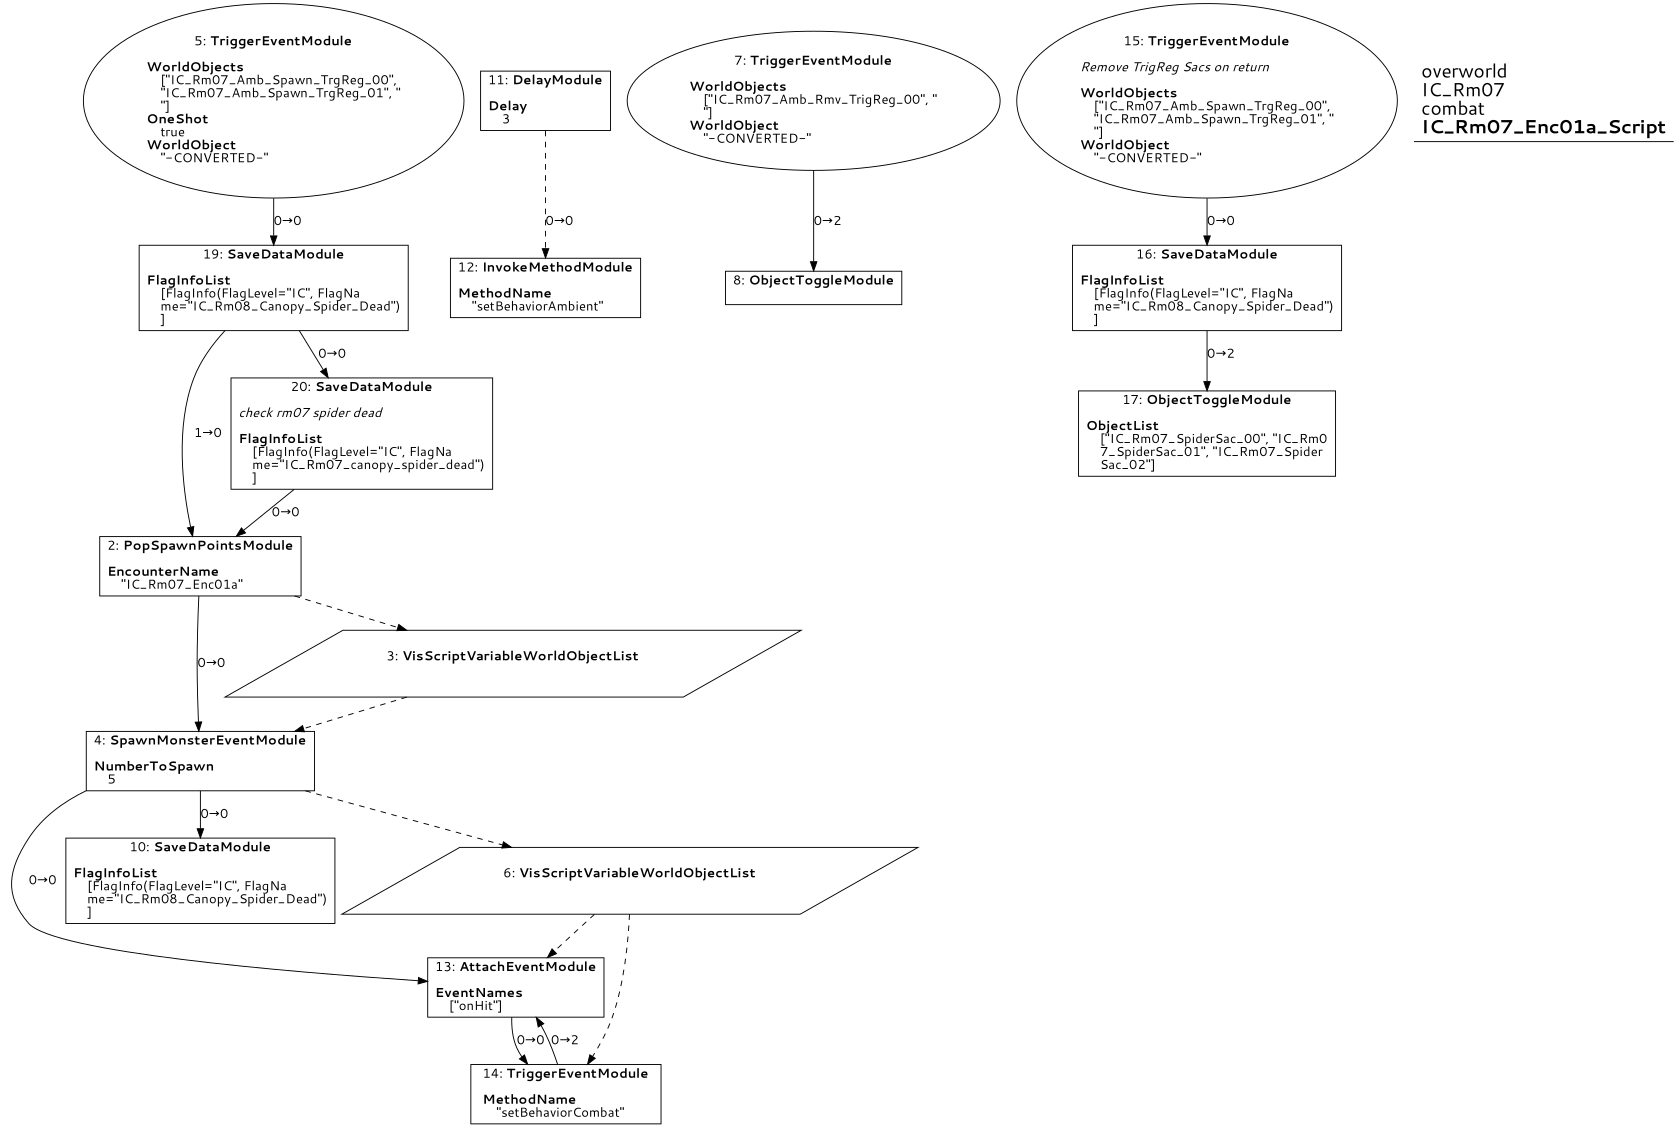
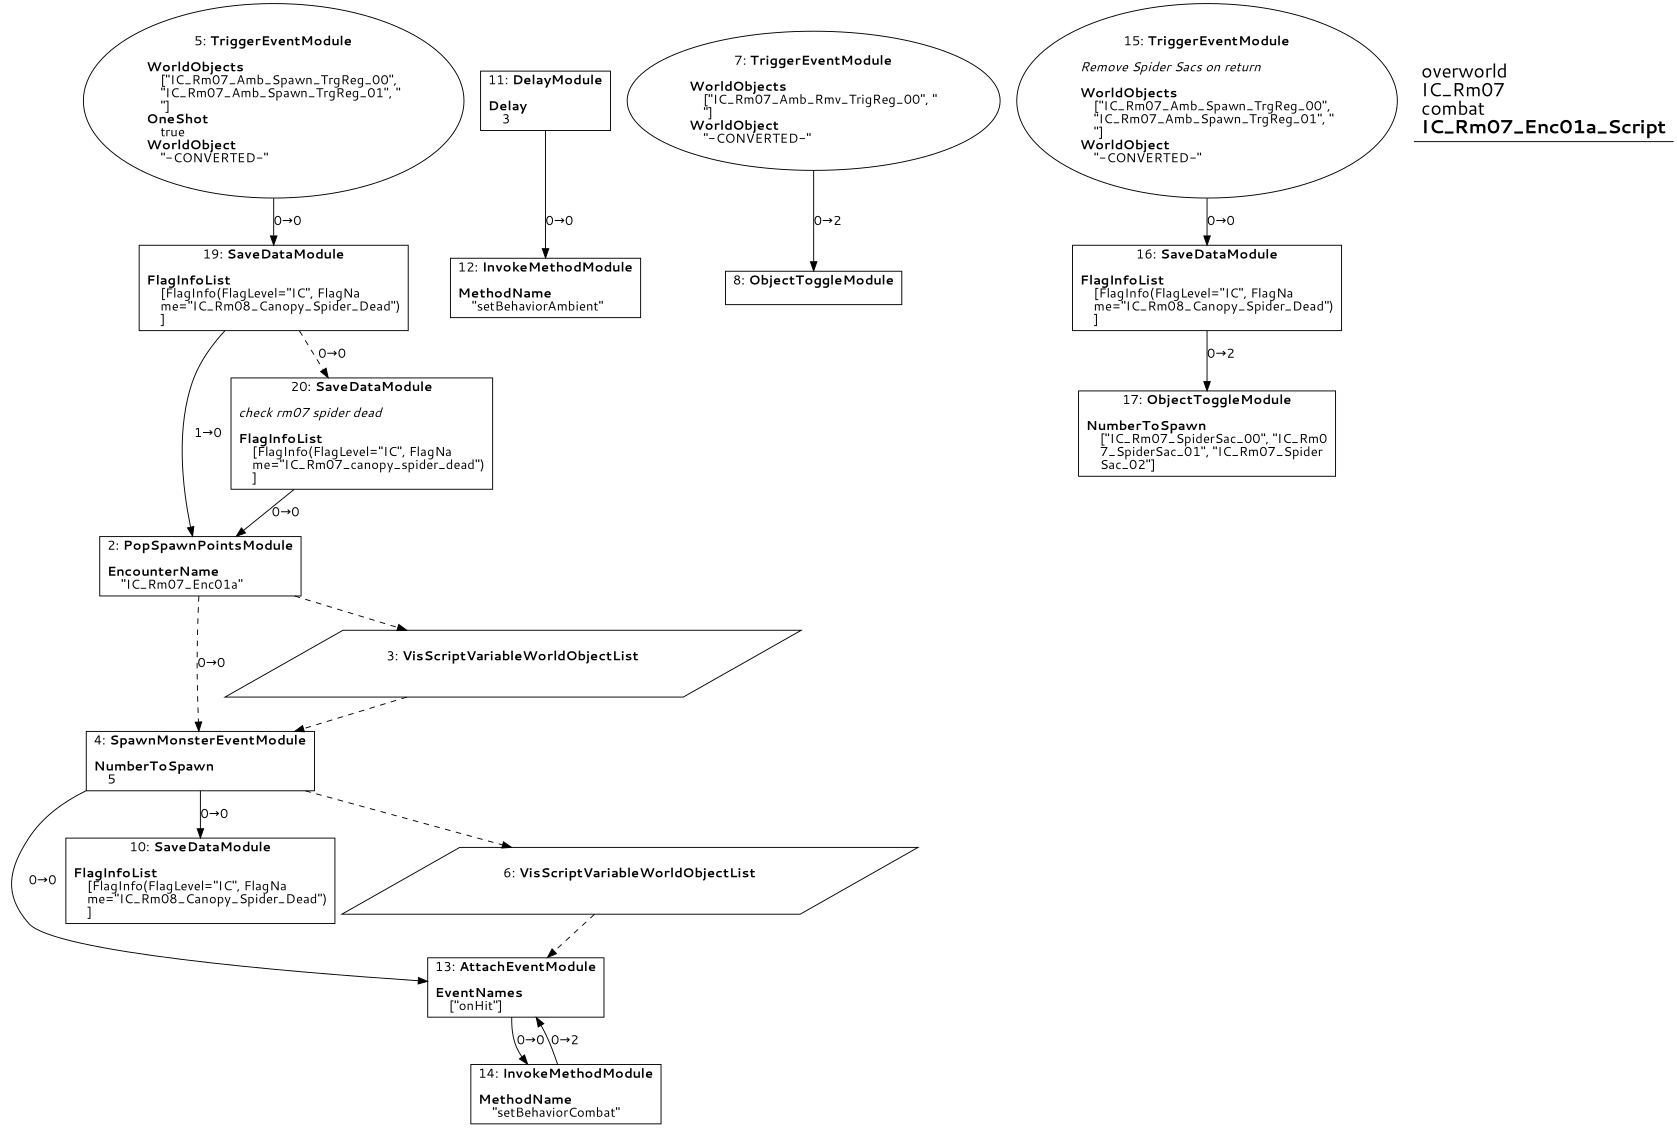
  digraph {
    fontname="Segoe UI"
    splines=spline
    node [fontname="Segoe UI" shape=box]
    edge [fontname="Segoe UI"]
    n1 [label=<2: <b>PopSpawnPointsModule</b><br/><br/><b>EncounterName</b><br align="left"/>    &quot;IC_Rm07_Enc01a&quot;<br align="left"/>>]
    n2 [label=<4: <b>SpawnMonsterEventModule</b><br/><br/><b>NumberToSpawn</b><br align="left"/>    5<br align="left"/>>]
    n3 [label=<3: <b>VisScriptVariableWorldObjectList</b><br/><br/>> shape=parallelogram]
    n4 [label=<13: <b>AttachEventModule</b><br/><br/><b>EventNames</b><br align="left"/>    [&quot;onHit&quot;]<br align="left"/>>]
    n5 [label=<10: <b>SaveDataModule</b><br/><br/><b>FlagInfoList</b><br align="left"/>    [FlagInfo(FlagLevel=&quot;IC&quot;, FlagNa<br align="left"/>    me=&quot;IC_Rm08_Canopy_Spider_Dead&quot;)<br align="left"/>    ]<br align="left"/>>]
    n6 [label=<6: <b>VisScriptVariableWorldObjectList</b><br/><br/>> shape=parallelogram]
-   n7 [label=<14: <b>TriggerEventModule</b><br/><br/><b>MethodName</b><br align="left"/>    &quot;setBehaviorCombat&quot;<br align="left"/>>]
+   n7 [label=<14: <b>InvokeMethodModule</b><br/><br/><b>MethodName</b><br align="left"/>    &quot;setBehaviorCombat&quot;<br align="left"/>>]
    n8 [label=<11: <b>DelayModule</b><br/><br/><b>Delay</b><br align="left"/>    3<br align="left"/>>]
    n9 [label=<12: <b>InvokeMethodModule</b><br/><br/><b>MethodName</b><br align="left"/>    &quot;setBehaviorAmbient&quot;<br align="left"/>>]
    n10 [label=<8: <b>ObjectToggleModule</b><br/><br/>>]
    n11 [label=<5: <b>TriggerEventModule</b><br/><br/><b>WorldObjects</b><br align="left"/>    [&quot;IC_Rm07_Amb_Spawn_TrgReg_00&quot;, <br align="left"/>    &quot;IC_Rm07_Amb_Spawn_TrgReg_01&quot;, &quot;<br align="left"/>    &quot;]<br align="left"/><b>OneShot</b><br align="left"/>    true<br align="left"/><b>WorldObject</b><br align="left"/>    &quot;-CONVERTED-&quot;<br align="left"/>> shape=oval]
    n12 [label=<19: <b>SaveDataModule</b><br/><br/><b>FlagInfoList</b><br align="left"/>    [FlagInfo(FlagLevel=&quot;IC&quot;, FlagNa<br align="left"/>    me=&quot;IC_Rm08_Canopy_Spider_Dead&quot;)<br align="left"/>    ]<br align="left"/>>]
    n13 [label=<20: <b>SaveDataModule</b><br/><br/><i>check rm07 spider dead<br align="left"/></i><br align="left"/><b>FlagInfoList</b><br align="left"/>    [FlagInfo(FlagLevel=&quot;IC&quot;, FlagNa<br align="left"/>    me=&quot;IC_Rm07_canopy_spider_dead&quot;)<br align="left"/>    ]<br align="left"/>>]
    n14 [label=<7: <b>TriggerEventModule</b><br/><br/><b>WorldObjects</b><br align="left"/>    [&quot;IC_Rm07_Amb_Rmv_TrigReg_00&quot;, &quot;<br align="left"/>    &quot;]<br align="left"/><b>WorldObject</b><br align="left"/>    &quot;-CONVERTED-&quot;<br align="left"/>> shape=oval]
-   n15 [label=<15: <b>TriggerEventModule</b><br/><br/><i>Remove TrigReg Sacs on return<br align="left"/></i><br align="left"/><b>WorldObjects</b><br align="left"/>    [&quot;IC_Rm07_Amb_Spawn_TrgReg_00&quot;, <br align="left"/>    &quot;IC_Rm07_Amb_Spawn_TrgReg_01&quot;, &quot;<br align="left"/>    &quot;]<br align="left"/><b>WorldObject</b><br align="left"/>    &quot;-CONVERTED-&quot;<br align="left"/>> shape=oval]
+   n15 [label=<15: <b>TriggerEventModule</b><br/><br/><i>Remove Spider Sacs on return<br align="left"/></i><br align="left"/><b>WorldObjects</b><br align="left"/>    [&quot;IC_Rm07_Amb_Spawn_TrgReg_00&quot;, <br align="left"/>    &quot;IC_Rm07_Amb_Spawn_TrgReg_01&quot;, &quot;<br align="left"/>    &quot;]<br align="left"/><b>WorldObject</b><br align="left"/>    &quot;-CONVERTED-&quot;<br align="left"/>> shape=oval]
    n16 [label=<16: <b>SaveDataModule</b><br/><br/><b>FlagInfoList</b><br align="left"/>    [FlagInfo(FlagLevel=&quot;IC&quot;, FlagNa<br align="left"/>    me=&quot;IC_Rm08_Canopy_Spider_Dead&quot;)<br align="left"/>    ]<br align="left"/>>]
-   n17 [label=<17: <b>ObjectToggleModule</b><br/><br/><b>ObjectList</b><br align="left"/>    [&quot;IC_Rm07_SpiderSac_00&quot;, &quot;IC_Rm0<br align="left"/>    7_SpiderSac_01&quot;, &quot;IC_Rm07_Spider<br align="left"/>    Sac_02&quot;]<br align="left"/>>]
+   n17 [label=<17: <b>ObjectToggleModule</b><br/><br/><b>NumberToSpawn</b><br align="left"/>    [&quot;IC_Rm07_SpiderSac_00&quot;, &quot;IC_Rm0<br align="left"/>    7_SpiderSac_01&quot;, &quot;IC_Rm07_Spider<br align="left"/>    Sac_02&quot;]<br align="left"/>>]
    n18 [label=<<font point-size="20">overworld<br align="left"/>IC_Rm07<br align="left"/>combat<br align="left"/><b>IC_Rm07_Enc01a_Script</b><br align="left"/></font>> shape=underline]
-   n1 -> n2 [label="0→0"]
+   n1 -> n2 [label="0→0" style=dashed]
    n1 -> n3 [style=dashed]
    n2 -> n4 [label="0→0"]
    n2 -> n5 [label="0→0"]
    n2 -> n6 [style=dashed]
    n3 -> n2 [style=dashed]
    n4 -> n7 [label="0→0"]
    n6 -> n4 [style=dashed]
-   n6 -> n7 [style=dashed]
    n7 -> n4 [label="0→2"]
-   n8 -> n9 [label="0→0" style=dashed]
+   n8 -> n9 [label="0→0"]
    n11 -> n12 [label="0→0"]
    n12 -> n1 [label="1→0"]
-   n12 -> n13 [label="0→0"]
+   n12 -> n13 [label="0→0" style=dashed]
    n13 -> n1 [label="0→0"]
    n14 -> n10 [label="0→2"]
    n15 -> n16 [label="0→0"]
    n16 -> n17 [label="0→2"]
  }
